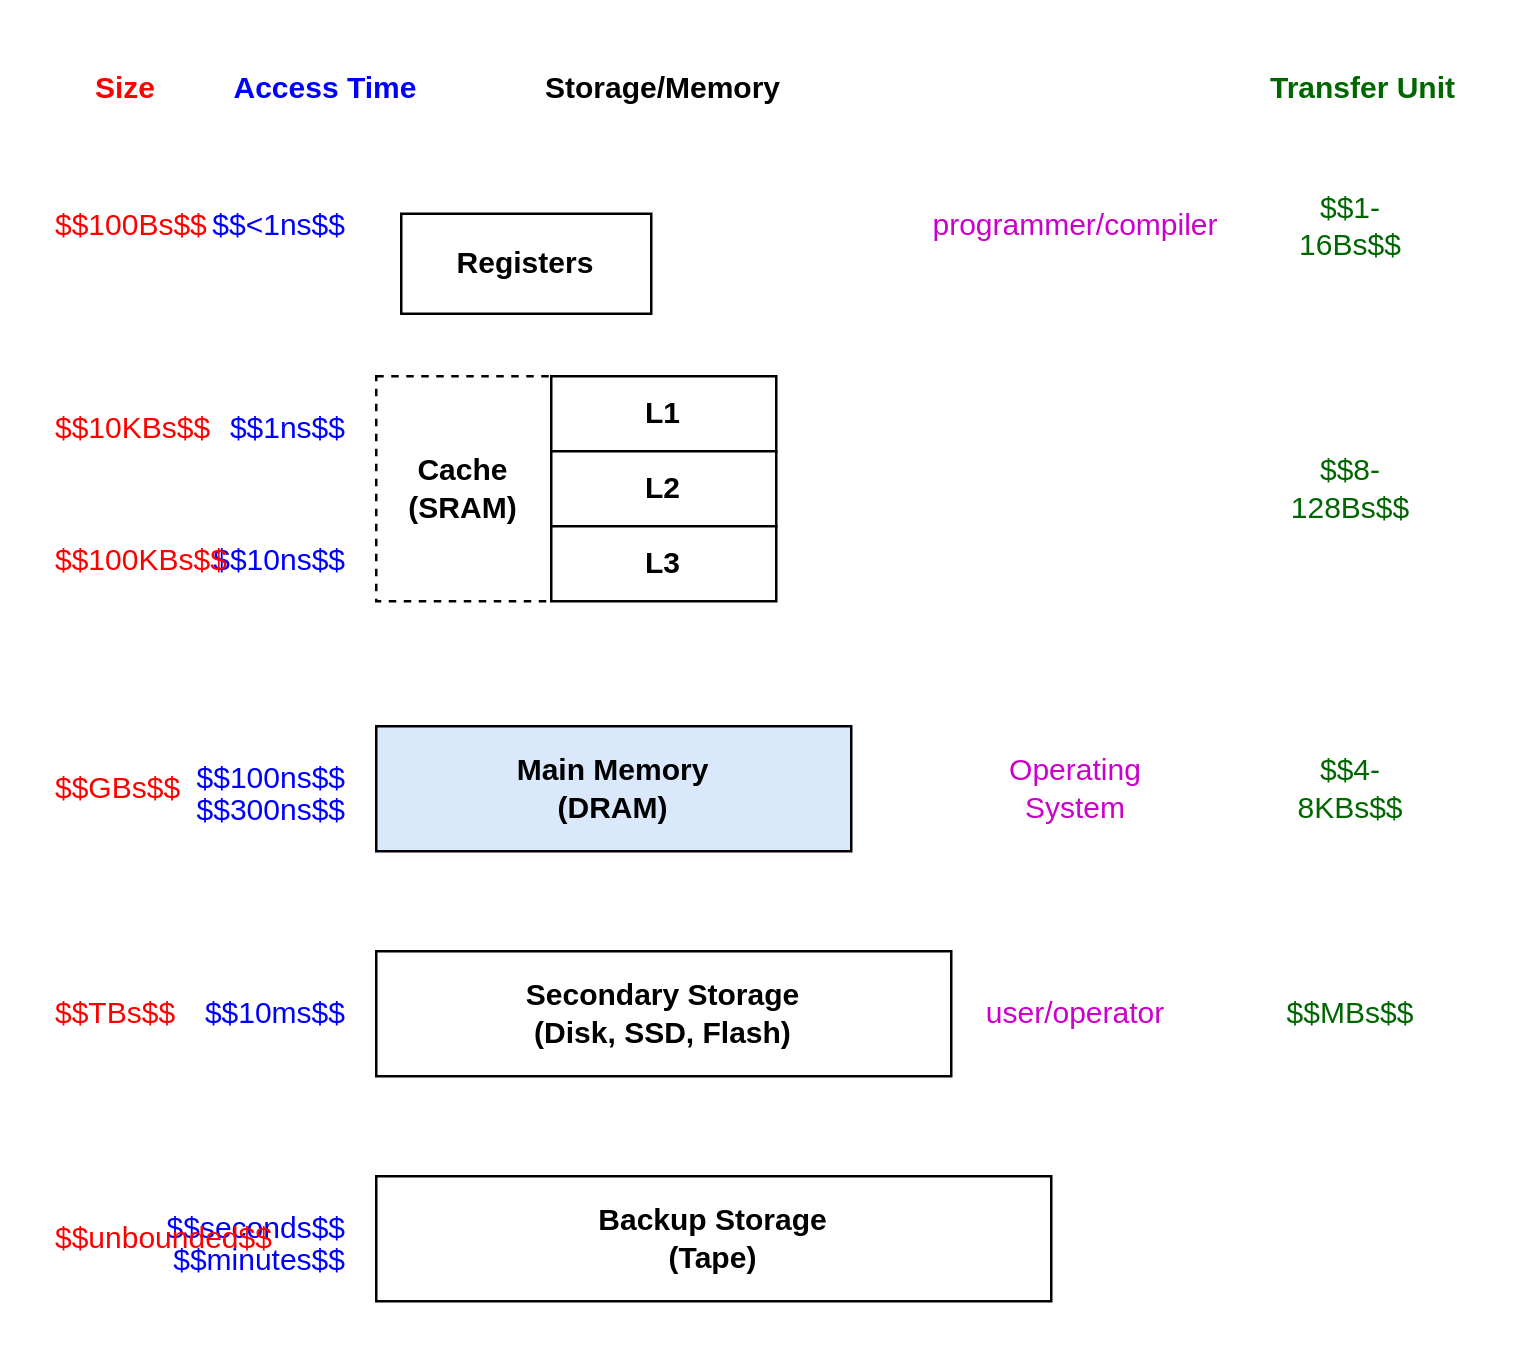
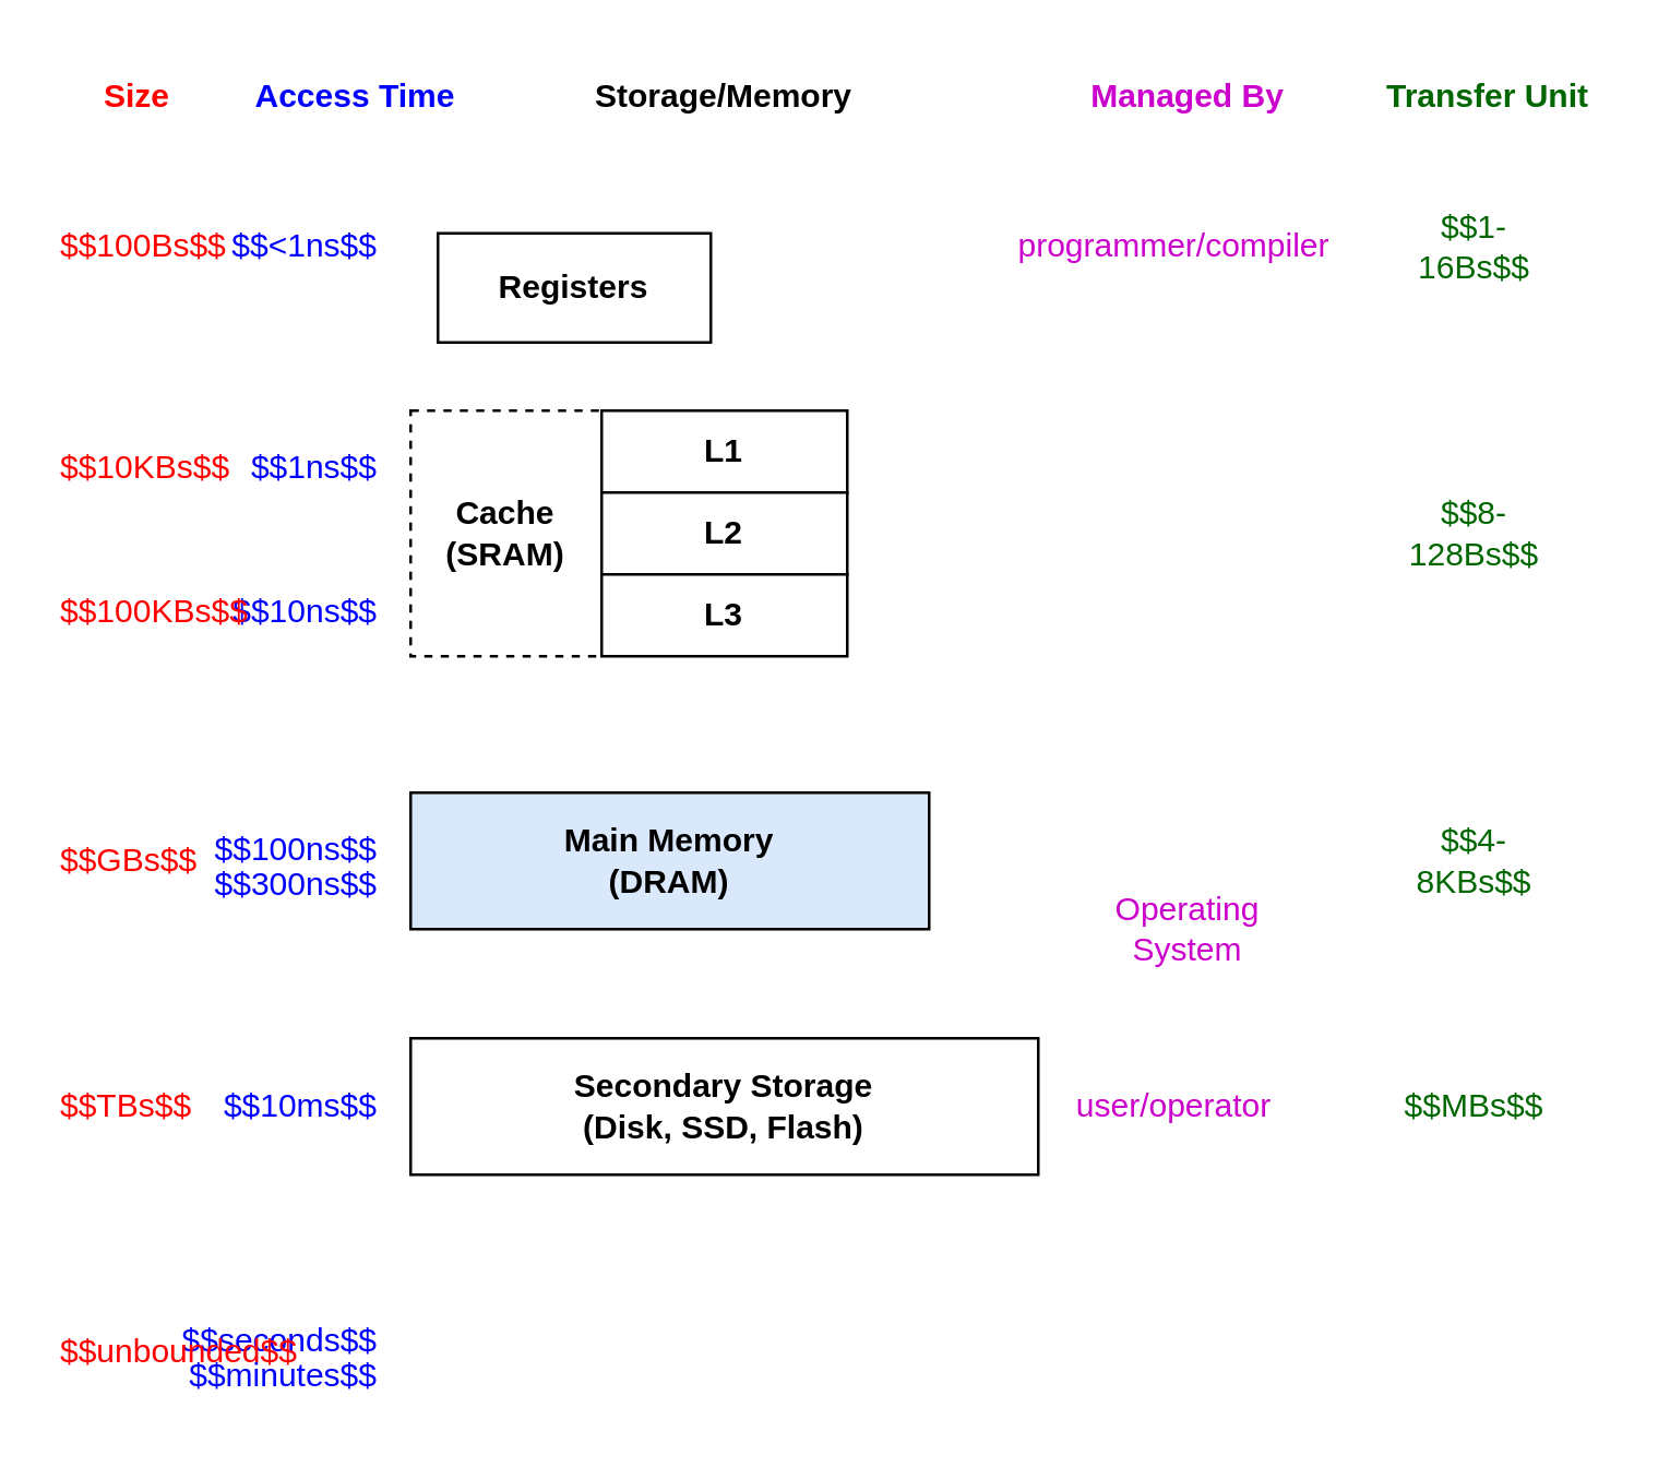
  <mxCell id="0" />
  <mxCell id="1" parent="0" />
  <mxCell id="2" value="Registers" style="rounded=0;whiteSpace=wrap;html=1;fontStyle=1" vertex="1" parent="1"><mxGeometry x="160" y="85" width="100" height="40" as="geometry" /></mxCell>
  <mxCell id="3" value="Cache&lt;br&gt;(SRAM)" style="rounded=0;whiteSpace=wrap;html=1;align=center;fontStyle=1;dashed=1;" vertex="1" parent="1"><mxGeometry x="150" y="150" width="70" height="90" as="geometry" /></mxCell>
  <mxCell id="4" value="L1" style="rounded=0;whiteSpace=wrap;html=1;fontStyle=1" vertex="1" parent="1"><mxGeometry x="220" y="150" width="90" height="30" as="geometry" /></mxCell>
  <mxCell id="5" value="L2" style="rounded=0;whiteSpace=wrap;html=1;fontStyle=1" vertex="1" parent="1"><mxGeometry x="220" y="180" width="90" height="30" as="geometry" /></mxCell>
  <mxCell id="6" value="L3" style="rounded=0;whiteSpace=wrap;html=1;fontStyle=1" vertex="1" parent="1"><mxGeometry x="220" y="210" width="90" height="30" as="geometry" /></mxCell>
  <mxCell id="7" value="Main Memory &lt;br&gt;(DRAM)" style="rounded=0;whiteSpace=wrap;html=1;align=center;fontStyle=1;fillColor=#dae8fc;" vertex="1" parent="1"><mxGeometry x="150" y="290" width="190" height="50" as="geometry" /></mxCell>
  <mxCell id="8" value="Secondary Storage&lt;br&gt;(Disk, SSD, Flash)" style="rounded=0;whiteSpace=wrap;html=1;align=center;fontStyle=1" vertex="1" parent="1"><mxGeometry x="150" y="380" width="230" height="50" as="geometry" /></mxCell>
- <mxCell id="9" value="Backup Storage&lt;br&gt;(Tape)" style="rounded=0;whiteSpace=wrap;html=1;align=center;fontStyle=1" vertex="1" parent="1"><mxGeometry x="150" y="470" width="270" height="50" as="geometry" /></mxCell>
  <mxCell id="10" value="$$&amp;lt;1ns$$" style="text;html=1;strokeColor=none;fillColor=none;align=right;verticalAlign=middle;whiteSpace=wrap;rounded=0;fontColor=#0000FF;" vertex="1" parent="1"><mxGeometry x="80" y="75" width="60" height="30" as="geometry" /></mxCell>
  <mxCell id="11" value="$$1ns$$" style="text;html=1;strokeColor=none;fillColor=none;align=right;verticalAlign=bottom;whiteSpace=wrap;rounded=0;fontColor=#0000FF;" vertex="1" parent="1"><mxGeometry x="80" y="150" width="60" height="30" as="geometry" /></mxCell>
  <mxCell id="12" value="$$10ns$$" style="text;html=1;strokeColor=none;fillColor=none;align=right;verticalAlign=top;whiteSpace=wrap;rounded=0;fontColor=#0000FF;" vertex="1" parent="1"><mxGeometry x="80" y="210" width="60" height="30" as="geometry" /></mxCell>
  <mxCell id="13" value="$$100ns$$" style="text;html=1;strokeColor=none;fillColor=none;align=right;verticalAlign=bottom;whiteSpace=wrap;rounded=0;fontColor=#0000FF;" vertex="1" parent="1"><mxGeometry x="80" y="290" width="60" height="30" as="geometry" /></mxCell>
  <mxCell id="14" value="$$300ns$$" style="text;html=1;strokeColor=none;fillColor=none;align=right;verticalAlign=top;whiteSpace=wrap;rounded=0;fontColor=#0000FF;" vertex="1" parent="1"><mxGeometry x="80" y="310" width="60" height="30" as="geometry" /></mxCell>
  <mxCell id="15" value="$$10ms$$" style="text;html=1;strokeColor=none;fillColor=none;align=right;verticalAlign=middle;whiteSpace=wrap;rounded=0;fontColor=#0000FF;" vertex="1" parent="1"><mxGeometry x="80" y="390" width="60" height="30" as="geometry" /></mxCell>
  <mxCell id="16" value="$$seconds$$" style="text;html=1;strokeColor=none;fillColor=none;align=right;verticalAlign=bottom;whiteSpace=wrap;rounded=0;fontColor=#0000FF;" vertex="1" parent="1"><mxGeometry x="80" y="470" width="60" height="30" as="geometry" /></mxCell>
  <mxCell id="17" value="$$minutes$$" style="text;html=1;strokeColor=none;fillColor=none;align=right;verticalAlign=top;whiteSpace=wrap;rounded=0;fontColor=#0000FF;" vertex="1" parent="1"><mxGeometry x="80" y="490" width="60" height="30" as="geometry" /></mxCell>
  <mxCell id="18" value="$$100Bs$$" style="text;html=1;strokeColor=none;fillColor=none;align=left;verticalAlign=middle;whiteSpace=wrap;rounded=0;fontColor=#FF0000;" vertex="1" parent="1"><mxGeometry x="20" y="75" width="60" height="30" as="geometry" /></mxCell>
  <mxCell id="19" value="$$10KBs$$" style="text;html=1;strokeColor=none;fillColor=none;align=left;verticalAlign=bottom;whiteSpace=wrap;rounded=0;fontColor=#FF0000;" vertex="1" parent="1"><mxGeometry x="20" y="150" width="60" height="30" as="geometry" /></mxCell>
  <mxCell id="20" value="$$100KBs$$" style="text;html=1;strokeColor=none;fillColor=none;align=left;verticalAlign=top;whiteSpace=wrap;rounded=0;fontColor=#FF0000;" vertex="1" parent="1"><mxGeometry x="20" y="210" width="60" height="30" as="geometry" /></mxCell>
  <mxCell id="21" value="$$GBs$$" style="text;html=1;strokeColor=none;fillColor=none;align=left;verticalAlign=middle;whiteSpace=wrap;rounded=0;fontColor=#FF0000;" vertex="1" parent="1"><mxGeometry x="20" y="300" width="60" height="30" as="geometry" /></mxCell>
  <mxCell id="22" value="$$TBs$$" style="text;html=1;strokeColor=none;fillColor=none;align=left;verticalAlign=middle;whiteSpace=wrap;rounded=0;fontColor=#FF0000;" vertex="1" parent="1"><mxGeometry x="20" y="390" width="60" height="30" as="geometry" /></mxCell>
  <mxCell id="23" value="$$unbounded$$" style="text;html=1;strokeColor=none;fillColor=none;align=left;verticalAlign=middle;whiteSpace=wrap;rounded=0;fontColor=#FF0000;" vertex="1" parent="1"><mxGeometry x="20" y="480" width="60" height="30" as="geometry" /></mxCell>
  <mxCell id="24" value="programmer/compiler" style="text;html=1;strokeColor=none;fillColor=none;align=center;verticalAlign=middle;whiteSpace=wrap;rounded=0;fontColor=#CC00CC;" vertex="1" parent="1"><mxGeometry x="400" y="75" width="60" height="30" as="geometry" /></mxCell>
  <mxCell id="25" value="$$1-16Bs$$" style="text;html=1;strokeColor=none;fillColor=none;align=center;verticalAlign=middle;whiteSpace=wrap;rounded=0;fontColor=#006600;" vertex="1" parent="1"><mxGeometry x="510" y="75" width="60" height="30" as="geometry" /></mxCell>
  <mxCell id="26" value="$$8-128Bs$$" style="text;html=1;strokeColor=none;fillColor=none;align=center;verticalAlign=middle;whiteSpace=wrap;rounded=0;fontColor=#006600;" vertex="1" parent="1"><mxGeometry x="510" y="180" width="60" height="30" as="geometry" /></mxCell>
- <mxCell id="27" value="Operating System" style="text;html=1;strokeColor=none;fillColor=none;align=center;verticalAlign=middle;whiteSpace=wrap;rounded=0;fontColor=#CC00CC;" vertex="1" parent="1"><mxGeometry x="400" y="300" width="60" height="30" as="geometry" /></mxCell>
+ <mxCell id="27" value="Operating System" style="text;html=1;strokeColor=none;fillColor=none;align=center;verticalAlign=middle;whiteSpace=wrap;rounded=0;fontColor=#CC00CC;" vertex="1" parent="1"><mxGeometry x="405" y="325" width="60" height="30" as="geometry" /></mxCell>
  <mxCell id="28" value="$$4-8KBs$$" style="text;html=1;strokeColor=none;fillColor=none;align=center;verticalAlign=middle;whiteSpace=wrap;rounded=0;fontColor=#006600;" vertex="1" parent="1"><mxGeometry x="510" y="300" width="60" height="30" as="geometry" /></mxCell>
  <mxCell id="29" value="user/operator" style="text;html=1;strokeColor=none;fillColor=none;align=center;verticalAlign=middle;whiteSpace=wrap;rounded=0;fontColor=#CC00CC;" vertex="1" parent="1"><mxGeometry x="400" y="390" width="60" height="30" as="geometry" /></mxCell>
  <mxCell id="30" value="$$MBs$$" style="text;html=1;strokeColor=none;fillColor=none;align=center;verticalAlign=middle;whiteSpace=wrap;rounded=0;fontColor=#006600;" vertex="1" parent="1"><mxGeometry x="510" y="390" width="60" height="30" as="geometry" /></mxCell>
  <mxCell id="31" value="Access Time" style="text;html=1;strokeColor=none;fillColor=none;align=center;verticalAlign=middle;whiteSpace=wrap;rounded=0;fontColor=#0000FF;fontStyle=1" vertex="1" parent="1"><mxGeometry x="90" y="20" width="80" height="30" as="geometry" /></mxCell>
  <mxCell id="32" value="Size" style="text;html=1;strokeColor=none;fillColor=none;align=center;verticalAlign=middle;whiteSpace=wrap;rounded=0;fontColor=#FF0000;fontStyle=1" vertex="1" parent="1"><mxGeometry x="20" y="20" width="60" height="30" as="geometry" /></mxCell>
  <mxCell id="33" value="Storage/Memory" style="text;html=1;strokeColor=none;fillColor=none;align=center;verticalAlign=middle;whiteSpace=wrap;rounded=0;fontColor=#000000;fontStyle=1" vertex="1" parent="1"><mxGeometry x="150" y="20" width="230" height="30" as="geometry" /></mxCell>
+ <mxCell id="34" value="Managed By" style="text;html=1;strokeColor=none;fillColor=none;align=center;verticalAlign=middle;whiteSpace=wrap;rounded=0;fontColor=#CC00CC;fontStyle=1" vertex="1" parent="1"><mxGeometry x="380" y="20" width="110" height="30" as="geometry" /></mxCell>
  <mxCell id="35" value="Transfer Unit" style="text;html=1;strokeColor=none;fillColor=none;align=center;verticalAlign=middle;whiteSpace=wrap;rounded=0;fontColor=#006600;fontStyle=1" vertex="1" parent="1"><mxGeometry x="500" y="20" width="90" height="30" as="geometry" /></mxCell>
